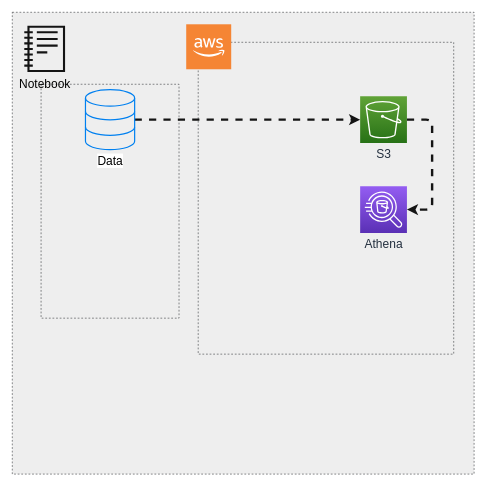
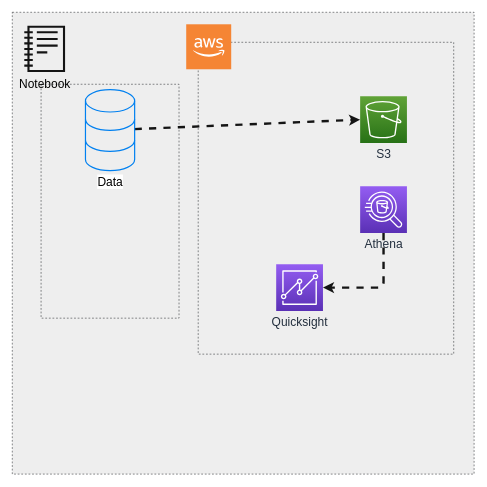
  <mxCell id="0" />
  <mxCell id="1" parent="0" />
  <mxCell id="2" value="" style="whiteSpace=wrap;html=1;aspect=fixed;dashed=1;fillColor=#eeeeee;strokeColor=#36393d;" parent="1" vertex="1"><mxGeometry x="20" y="20" width="770" height="770" as="geometry" /></mxCell>
  <mxCell id="3" value="" style="rounded=0;whiteSpace=wrap;html=1;dashed=1;strokeColor=#36393d;fillColor=none;" parent="1" vertex="1"><mxGeometry x="330" y="70" width="426" height="520" as="geometry" /></mxCell>
- <mxCell id="4" style="edgeStyle=none;html=1;entryX=1;entryY=0.5;entryDx=0;entryDy=0;entryPerimeter=0;dashed=1;labelBackgroundColor=none;fontSize=20;fontColor=#000000;strokeColor=#141414;strokeWidth=4;" parent="1" source="5" target="7" edge="1"><mxGeometry relative="1" as="geometry"><Array as="points"><mxPoint x="720" y="199" /><mxPoint x="720" y="349" /></Array></mxGeometry></mxCell>
  <mxCell id="5" value="S3" style="points=[[0,0,0],[0.25,0,0],[0.5,0,0],[0.75,0,0],[1,0,0],[0,1,0],[0.25,1,0],[0.5,1,0],[0.75,1,0],[1,1,0],[0,0.25,0],[0,0.5,0],[0,0.75,0],[1,0.25,0],[1,0.5,0],[1,0.75,0]];outlineConnect=0;fontColor=#232F3E;gradientColor=#60A337;gradientDirection=north;fillColor=#277116;strokeColor=#ffffff;dashed=0;verticalLabelPosition=bottom;verticalAlign=top;align=center;html=1;fontSize=20;fontStyle=0;aspect=fixed;shape=mxgraph.aws4.resourceIcon;resIcon=mxgraph.aws4.s3;" parent="1" vertex="1"><mxGeometry x="600" y="160" width="78" height="78" as="geometry" /></mxCell>
+ <mxCell id="6" style="edgeStyle=none;html=1;exitX=0.5;exitY=1;exitDx=0;exitDy=0;exitPerimeter=0;entryX=1;entryY=0.5;entryDx=0;entryDy=0;entryPerimeter=0;dashed=1;labelBackgroundColor=none;fontSize=20;fontColor=#000000;strokeColor=#141414;strokeWidth=4;" parent="1" source="7" target="9" edge="1"><mxGeometry relative="1" as="geometry"><Array as="points"><mxPoint x="639" y="479" /></Array></mxGeometry></mxCell>
  <mxCell id="7" value="Athena" style="points=[[0,0,0],[0.25,0,0],[0.5,0,0],[0.75,0,0],[1,0,0],[0,1,0],[0.25,1,0],[0.5,1,0],[0.75,1,0],[1,1,0],[0,0.25,0],[0,0.5,0],[0,0.75,0],[1,0.25,0],[1,0.5,0],[1,0.75,0]];outlineConnect=0;fontColor=#232F3E;gradientColor=#945DF2;gradientDirection=north;fillColor=#5A30B5;strokeColor=#ffffff;dashed=0;verticalLabelPosition=bottom;verticalAlign=top;align=center;html=1;fontSize=20;fontStyle=0;aspect=fixed;shape=mxgraph.aws4.resourceIcon;resIcon=mxgraph.aws4.athena;" parent="1" vertex="1"><mxGeometry x="600" y="310" width="78" height="78" as="geometry" /></mxCell>
  <mxCell id="8" value="" style="rounded=0;whiteSpace=wrap;html=1;dashed=1;strokeColor=#36393d;fillColor=none;" parent="1" vertex="1"><mxGeometry x="68" y="140" width="230" height="390" as="geometry" /></mxCell>
+ <mxCell id="9" value="Quicksight" style="points=[[0,0,0],[0.25,0,0],[0.5,0,0],[0.75,0,0],[1,0,0],[0,1,0],[0.25,1,0],[0.5,1,0],[0.75,1,0],[1,1,0],[0,0.25,0],[0,0.5,0],[0,0.75,0],[1,0.25,0],[1,0.5,0],[1,0.75,0]];outlineConnect=0;fontColor=#232F3E;gradientColor=#945DF2;gradientDirection=north;fillColor=#5A30B5;strokeColor=#ffffff;dashed=0;verticalLabelPosition=bottom;verticalAlign=top;align=center;html=1;fontSize=20;fontStyle=0;aspect=fixed;shape=mxgraph.aws4.resourceIcon;resIcon=mxgraph.aws4.quicksight;" parent="1" vertex="1"><mxGeometry x="460" y="440" width="78" height="78" as="geometry" /></mxCell>
  <mxCell id="10" value="Notebook" style="outlineConnect=0;dashed=0;verticalLabelPosition=bottom;verticalAlign=top;align=center;html=1;fontSize=20;fontStyle=0;aspect=fixed;pointerEvents=1;shape=mxgraph.aws4.notebook;labelBackgroundColor=none;fontColor=#030303;fillColor=#141414;strokeColor=#000000;" parent="1" vertex="1"><mxGeometry x="40" y="42" width="68" height="78" as="geometry" /></mxCell>
  <mxCell id="11" style="edgeStyle=none;html=1;entryX=0;entryY=0.5;entryDx=0;entryDy=0;entryPerimeter=0;dashed=1;labelBackgroundColor=none;fontSize=20;fontColor=#000000;strokeColor=#141414;strokeWidth=4;" parent="1" source="12" target="5" edge="1"><mxGeometry relative="1" as="geometry" /></mxCell>
- <mxCell id="12" value="Data" style="html=1;verticalLabelPosition=bottom;align=center;labelBackgroundColor=#ffffff;verticalAlign=top;strokeWidth=2;strokeColor=#0080F0;shadow=0;dashed=0;shape=mxgraph.ios7.icons.data;fontSize=20;fontColor=#000000;fillColor=none;gradientColor=none;" parent="1" vertex="1"><mxGeometry x="142" y="149" width="82" height="100" as="geometry" /></mxCell>
+ <mxCell id="12" value="Data" style="html=1;verticalLabelPosition=bottom;align=center;labelBackgroundColor=#ffffff;verticalAlign=top;strokeWidth=2;strokeColor=#0080F0;shadow=0;dashed=0;shape=mxgraph.ios7.icons.data;fontSize=20;fontColor=#000000;fillColor=none;gradientColor=none;" parent="1" vertex="1"><mxGeometry x="142" y="149" width="82" height="135" as="geometry" /></mxCell>
  <mxCell id="13" value="" style="outlineConnect=0;dashed=0;verticalLabelPosition=bottom;verticalAlign=top;align=center;html=1;shape=mxgraph.aws3.cloud_2;fillColor=#F58534;gradientColor=none;labelBackgroundColor=none;fontSize=20;fontColor=#030303;" parent="1" vertex="1"><mxGeometry x="310" y="40" width="75" height="75" as="geometry" /></mxCell>
